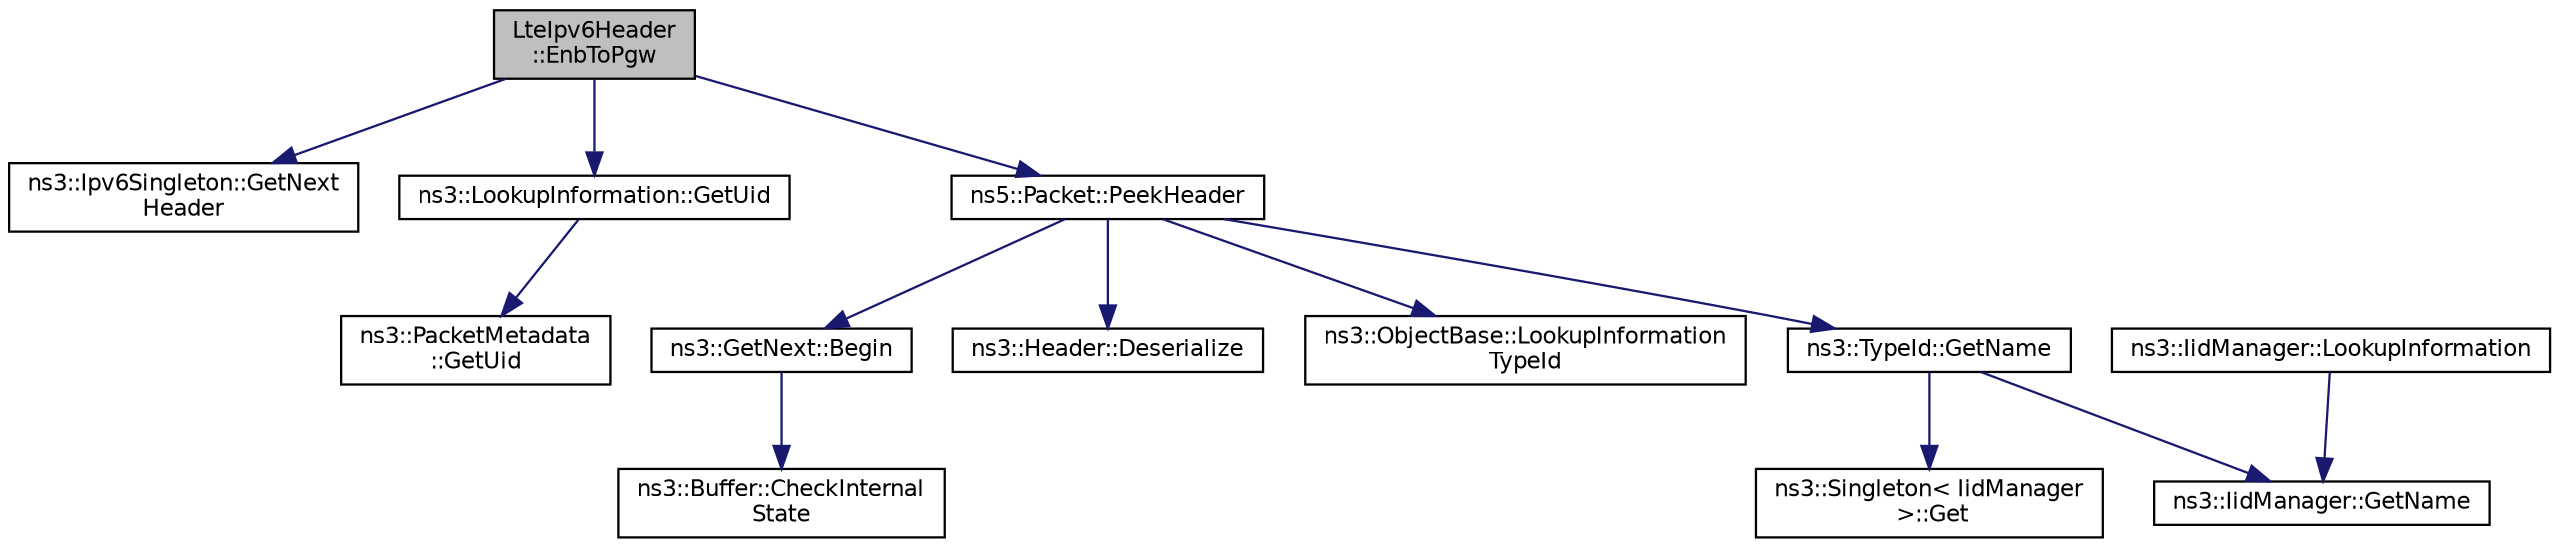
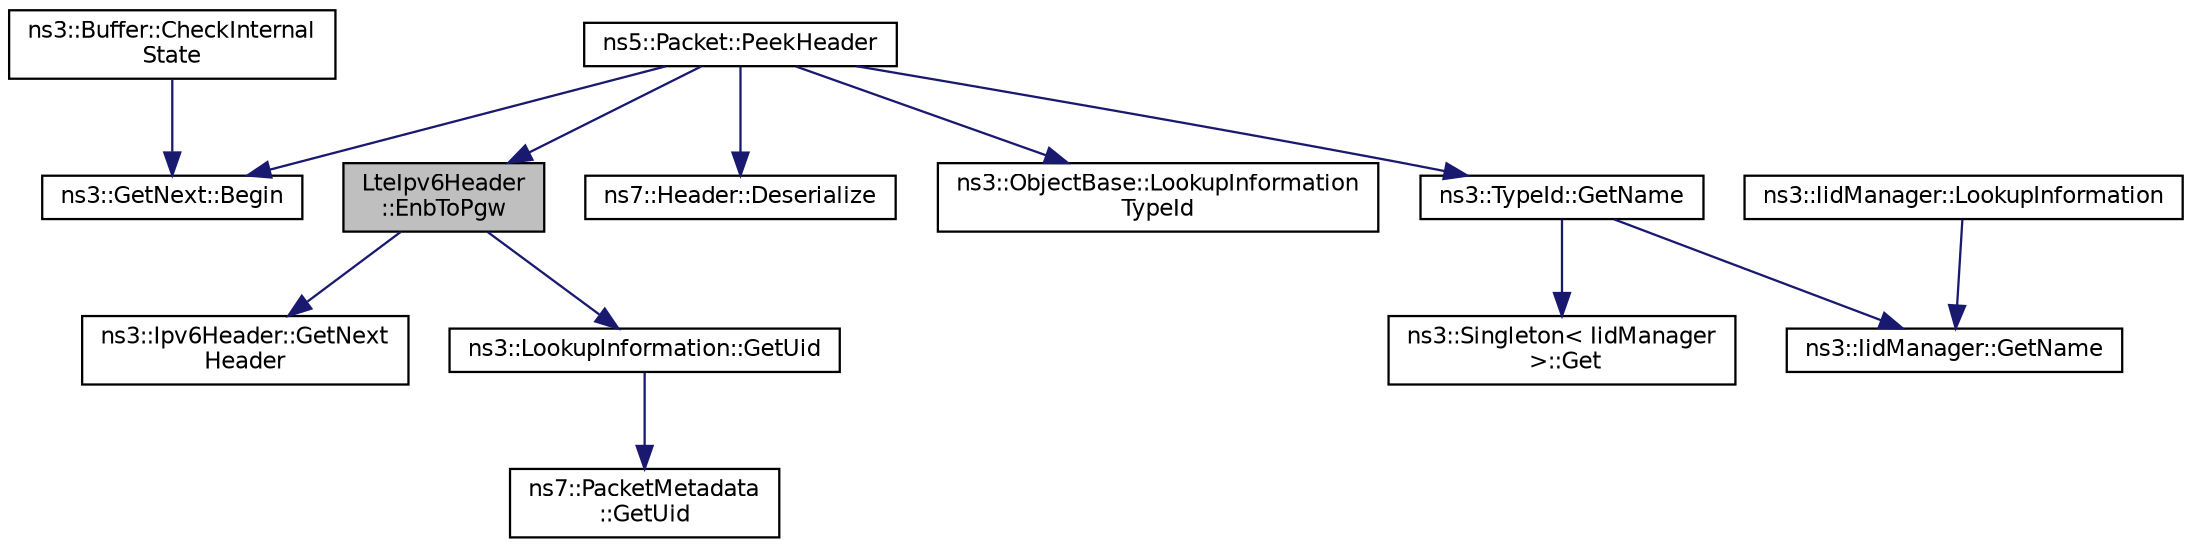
  digraph {
    rankdir=TB
    node [color=black fillcolor=white fontname=Helvetica fontsize=10 shape=record style=filled]
    edge [color=midnightblue fontname=Helvetica fontsize=10 labelfontname=Helvetica labelfontsize=10 style=solid]
    n1 [fillcolor=grey75 fontcolor=black height=0.2 label="LteIpv6Header\l::EnbToPgw" width=0.4]
-   n2 [height=0.2 label="ns3::Ipv6Singleton::GetNext\lHeader" width=0.4]
+   n2 [height=0.2 label="ns3::Ipv6Header::GetNext\lHeader" width=0.4]
    n3 [height=0.2 label="ns3::LookupInformation::GetUid" width=0.4]
    n4 [height=0.2 label="ns5::Packet::PeekHeader" width=0.4]
-   n5 [height=0.2 label="ns3::PacketMetadata\l::GetUid" width=0.4]
+   n5 [height=0.2 label="ns7::PacketMetadata\l::GetUid" width=0.4]
    n6 [height=0.2 label="ns3::GetNext::Begin" width=0.4]
-   n7 [height=0.2 label="ns3::Header::Deserialize" width=0.4]
+   n7 [height=0.2 label="ns7::Header::Deserialize" width=0.4]
    n8 [height=0.2 label="ns3::ObjectBase::LookupInformation\lTypeId" width=0.4]
    n9 [height=0.2 label="ns3::TypeId::GetName" width=0.4]
    n10 [height=0.2 label="ns3::Buffer::CheckInternal\lState" width=0.4]
    n11 [height=0.2 label="ns3::Singleton\< IidManager\l \>::Get" width=0.4]
    n12 [height=0.2 label="ns3::IidManager::GetName" width=0.4]
    n13 [height=0.2 label="ns3::IidManager::LookupInformation" width=0.4]
    n1 -> n2
    n1 -> n3
-   n1 -> n4
+   n4 -> n1
    n3 -> n5
    n4 -> n6
    n4 -> n7
    n4 -> n8
    n4 -> n9
-   n6 -> n10
+   n10 -> n6
    n9 -> n11
    n9 -> n12
    n13 -> n12
  }
